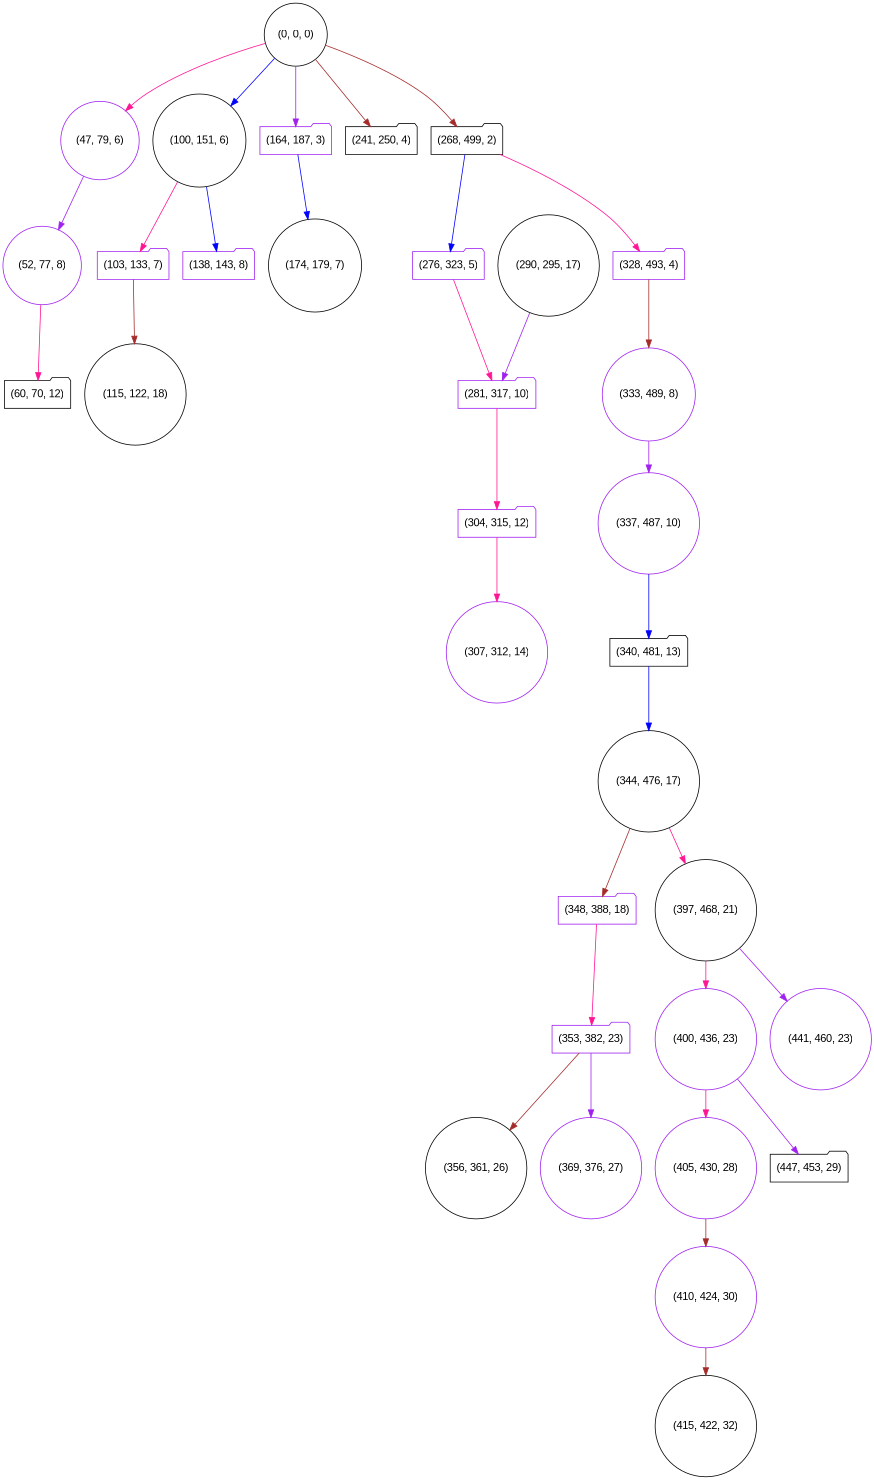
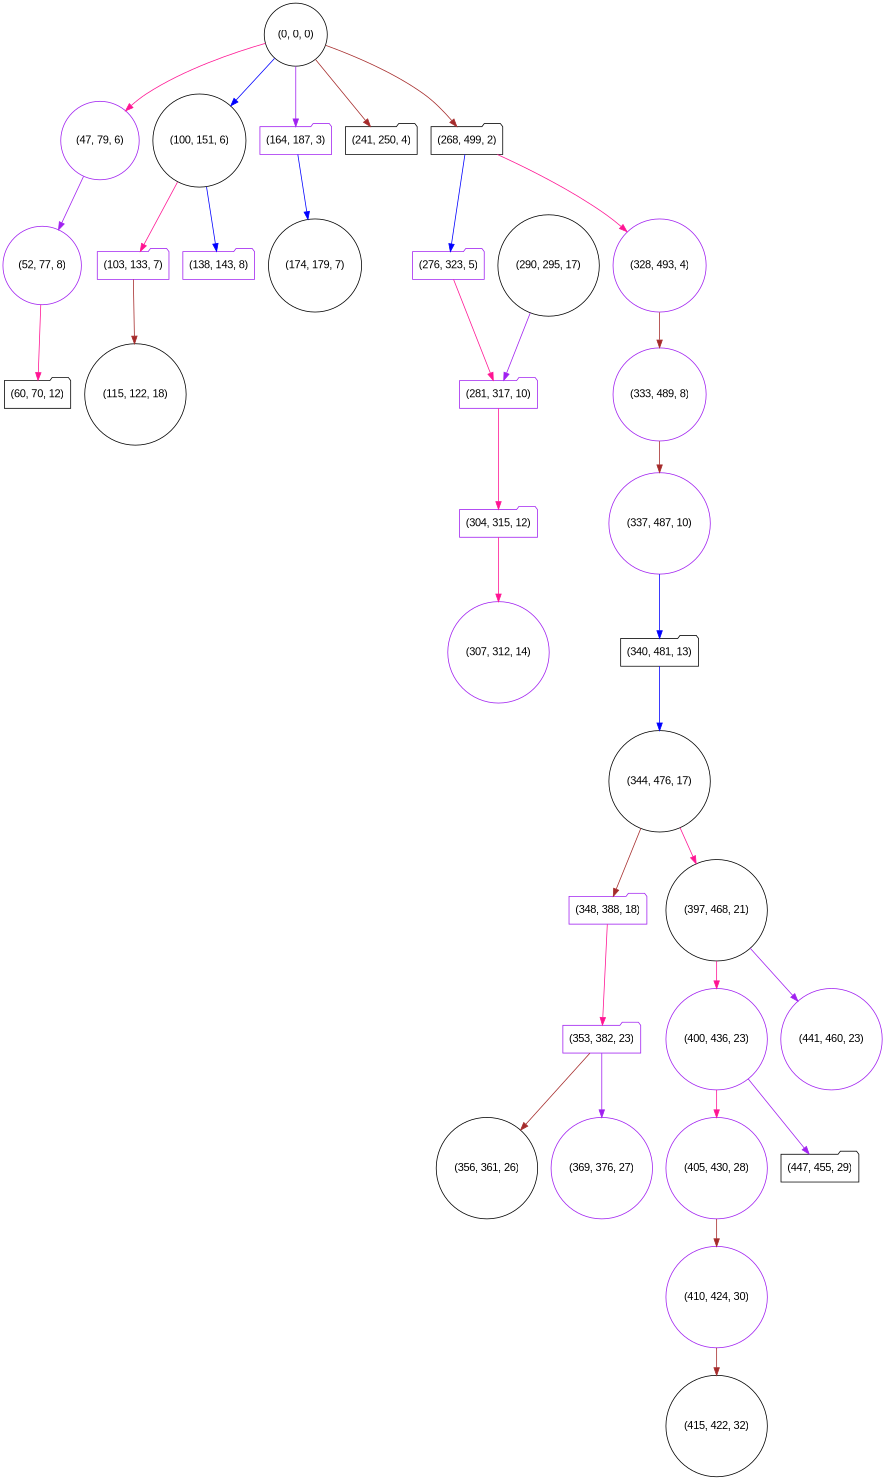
  digraph {
    fontname="Liberation Sans"
    node [color=purple fontname="Liberation Sans" shape=circle]
    edge [color=deeppink fontname="Liberation Sans"]
    "(0, 0, 0)" [color=black]
    "(47, 79, 6)"
    "(100, 151, 6)" [color=black]
    "(164, 187, 3)" [shape=folder]
    "(241, 250, 4)" [color=black shape=folder]
    "(268, 499, 2)" [color=black shape=folder]
    "(52, 77, 8)"
    "(103, 133, 7)" [shape=folder]
    "(138, 143, 8)" [shape=folder]
    "(174, 179, 7)" [color=black]
    "(276, 323, 5)" [shape=folder]
-   "(328, 493, 4)" [shape=folder]
+   "(328, 493, 4)"
    "(60, 70, 12)" [color=black shape=folder]
    "(115, 122, 18)" [color=black]
    "(281, 317, 10)" [shape=folder]
    "(333, 489, 8)"
    "(304, 315, 12)" [shape=folder]
    "(290, 295, 17)" [color=black]
    "(307, 312, 14)"
    "(337, 487, 10)"
    "(340, 481, 13)" [color=black shape=folder]
    "(344, 476, 17)" [color=black]
    "(348, 388, 18)" [shape=folder]
    "(397, 468, 21)" [color=black]
    "(353, 382, 23)" [shape=folder]
    "(400, 436, 23)"
    "(441, 460, 23)"
    "(356, 361, 26)" [color=black]
    "(369, 376, 27)"
    "(405, 430, 28)"
-   "(447, 453, 29)" [color=black shape=folder]
+   "(447, 453, 29)" [color=black shape=folder label="(447, 455, 29)"]
    "(410, 424, 30)"
    "(415, 422, 32)" [color=black]
    "(0, 0, 0)" -> "(47, 79, 6)"
    "(0, 0, 0)" -> "(100, 151, 6)" [color=blue]
    "(0, 0, 0)" -> "(164, 187, 3)" [color=purple]
    "(0, 0, 0)" -> "(241, 250, 4)" [color=brown]
    "(0, 0, 0)" -> "(268, 499, 2)" [color=brown]
    "(47, 79, 6)" -> "(52, 77, 8)" [color=purple]
    "(100, 151, 6)" -> "(103, 133, 7)"
    "(100, 151, 6)" -> "(138, 143, 8)" [color=blue]
    "(164, 187, 3)" -> "(174, 179, 7)" [color=blue]
    "(268, 499, 2)" -> "(276, 323, 5)" [color=blue]
    "(268, 499, 2)" -> "(328, 493, 4)"
    "(52, 77, 8)" -> "(60, 70, 12)"
    "(103, 133, 7)" -> "(115, 122, 18)" [color=brown]
    "(276, 323, 5)" -> "(281, 317, 10)"
    "(328, 493, 4)" -> "(333, 489, 8)" [color=brown]
    "(281, 317, 10)" -> "(304, 315, 12)"
-   "(333, 489, 8)" -> "(337, 487, 10)" [color=purple]
+   "(333, 489, 8)" -> "(337, 487, 10)" [color=brown]
    "(304, 315, 12)" -> "(307, 312, 14)"
    "(290, 295, 17)" -> "(281, 317, 10)" [color=purple]
    "(337, 487, 10)" -> "(340, 481, 13)" [color=blue]
    "(340, 481, 13)" -> "(344, 476, 17)" [color=blue]
    "(344, 476, 17)" -> "(348, 388, 18)" [color=brown]
    "(344, 476, 17)" -> "(397, 468, 21)"
    "(348, 388, 18)" -> "(353, 382, 23)"
    "(397, 468, 21)" -> "(400, 436, 23)"
    "(397, 468, 21)" -> "(441, 460, 23)" [color=purple]
    "(353, 382, 23)" -> "(356, 361, 26)" [color=brown]
    "(353, 382, 23)" -> "(369, 376, 27)" [color=purple]
    "(400, 436, 23)" -> "(405, 430, 28)"
    "(400, 436, 23)" -> "(447, 453, 29)" [color=purple]
    "(405, 430, 28)" -> "(410, 424, 30)" [color=brown]
    "(410, 424, 30)" -> "(415, 422, 32)" [color=brown]
  }
